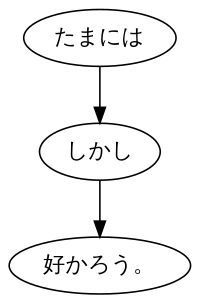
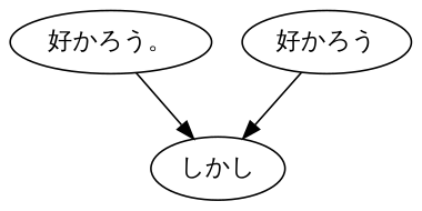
  digraph {
    fontname=Montserrat
    node [fontname=Montserrat]
    edge [fontname=Montserrat]
    n1 [label="しかし"]
    n2 [label="好かろう。"]
-   n3 [label="たまには"]
-   n1 -> n2
+   n3 [label="好かろう"]
+   n2 -> n1
    n3 -> n1
  }
